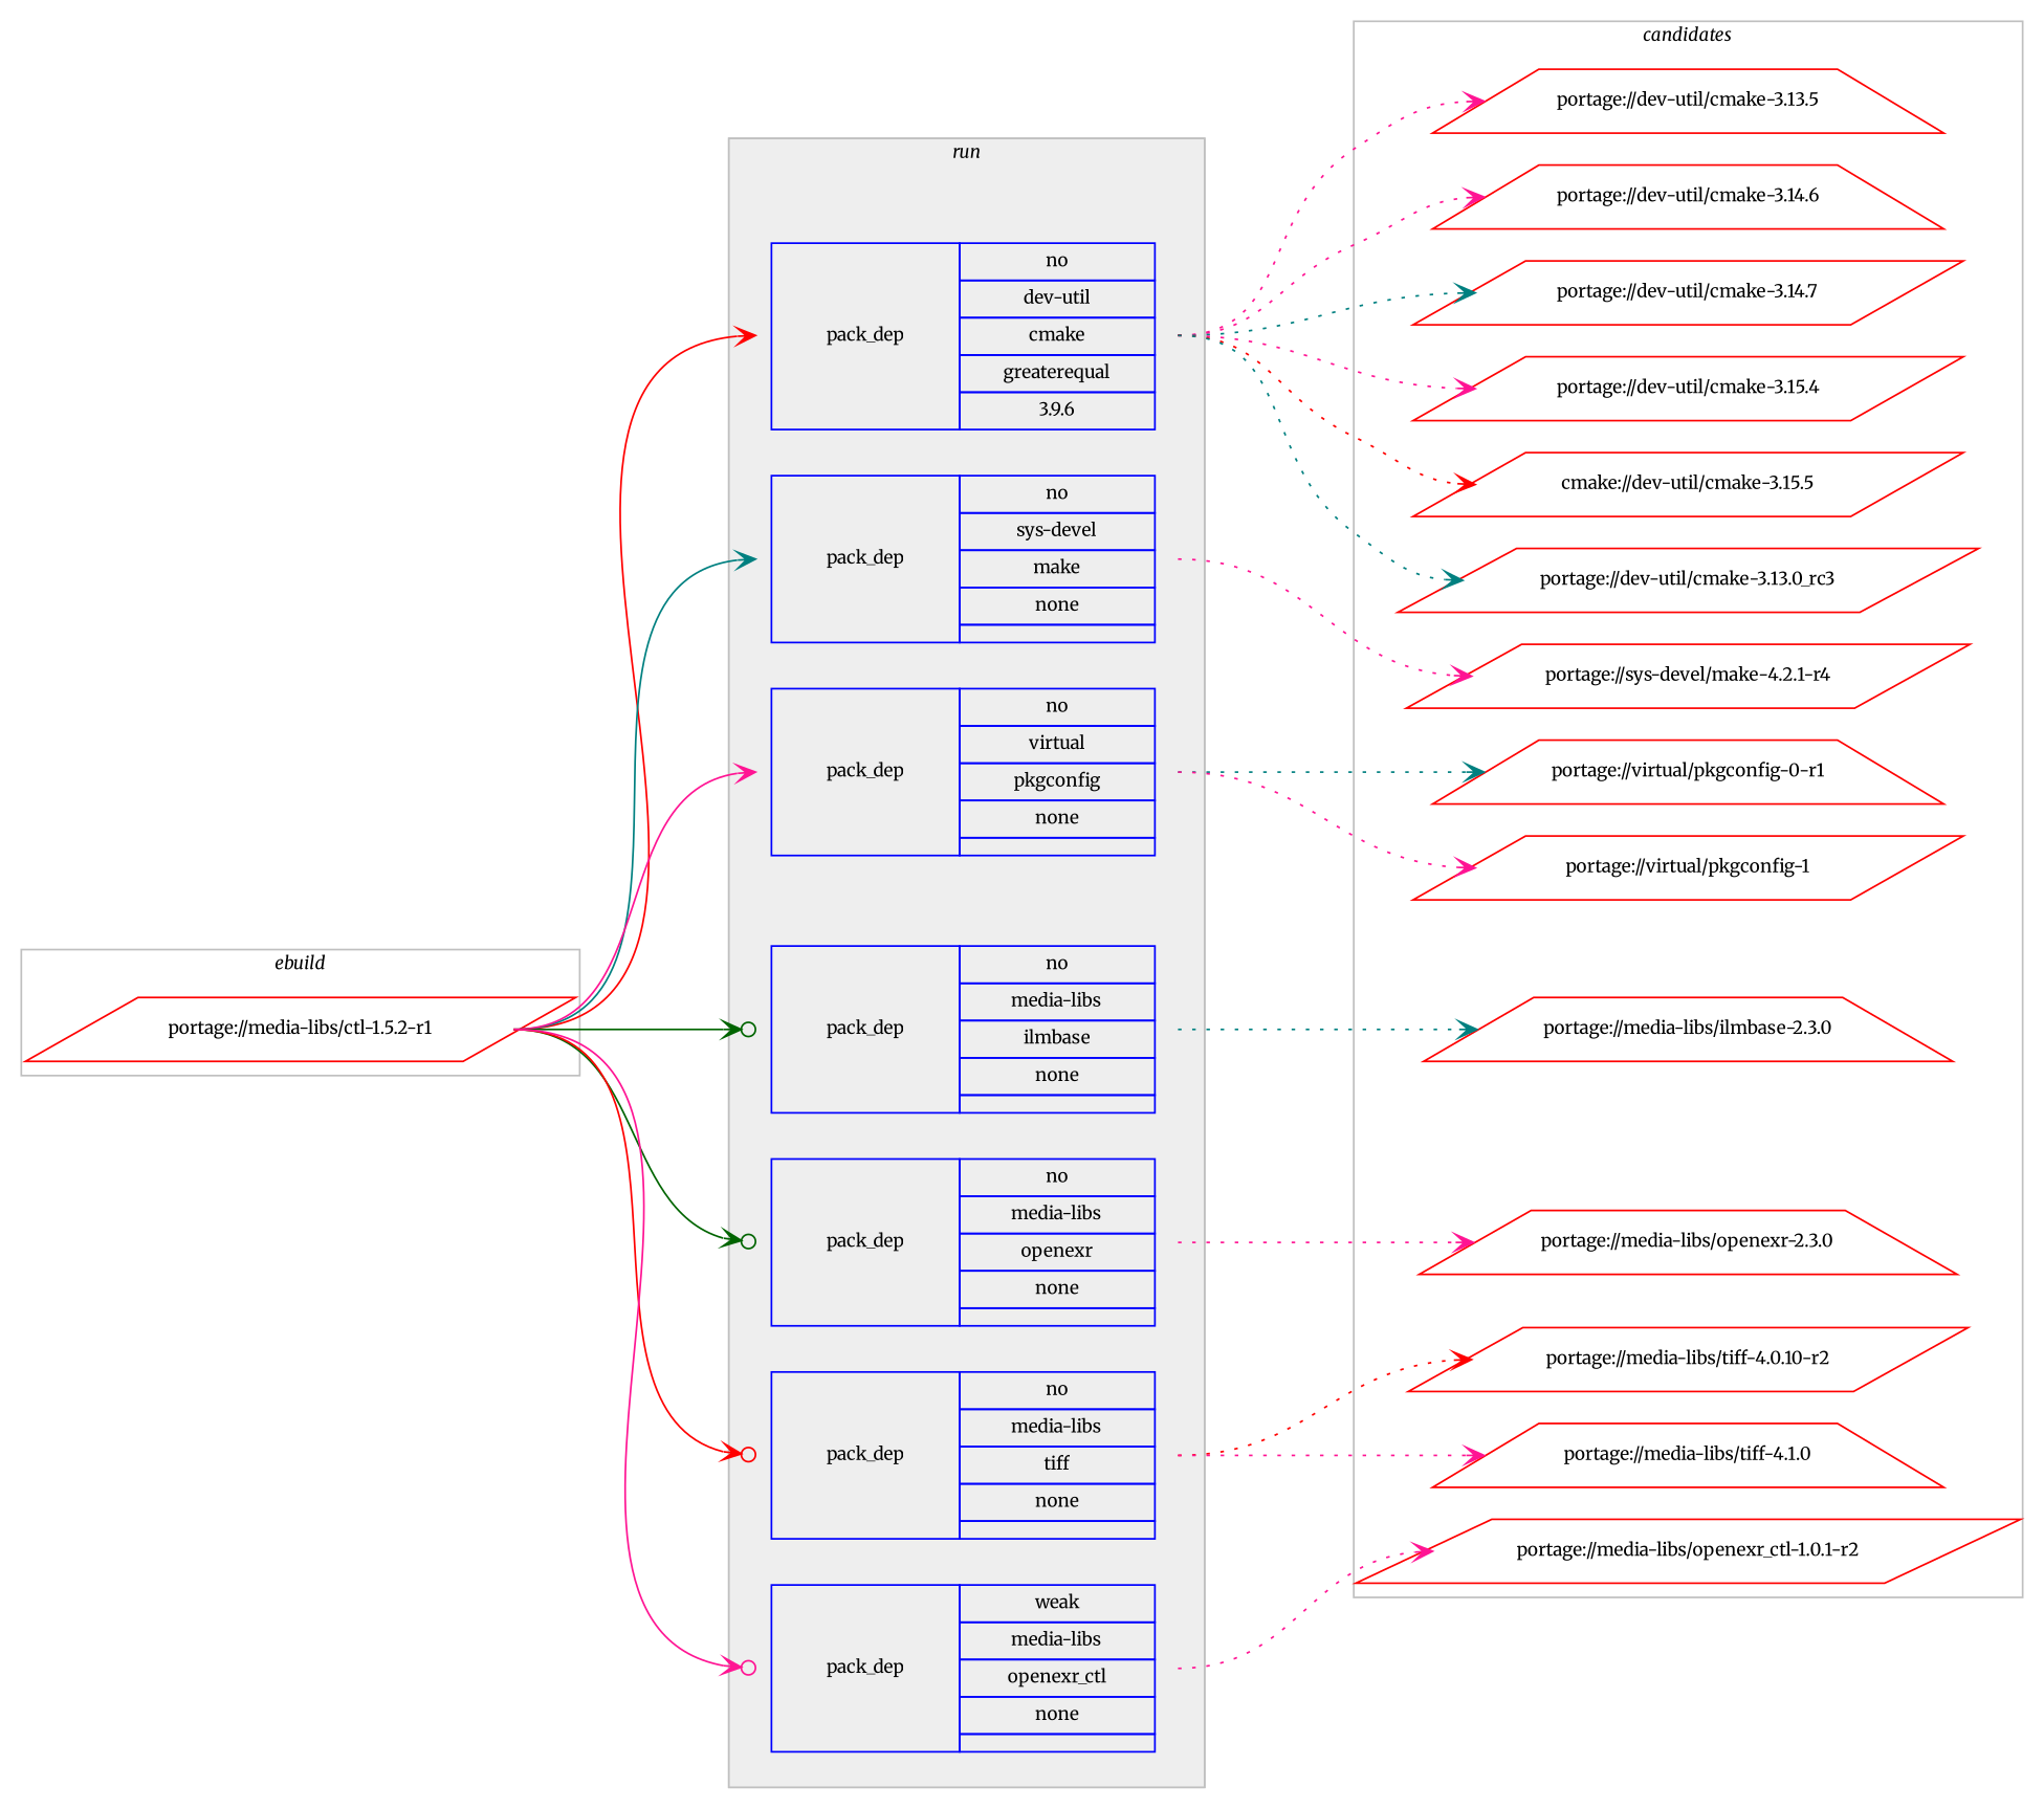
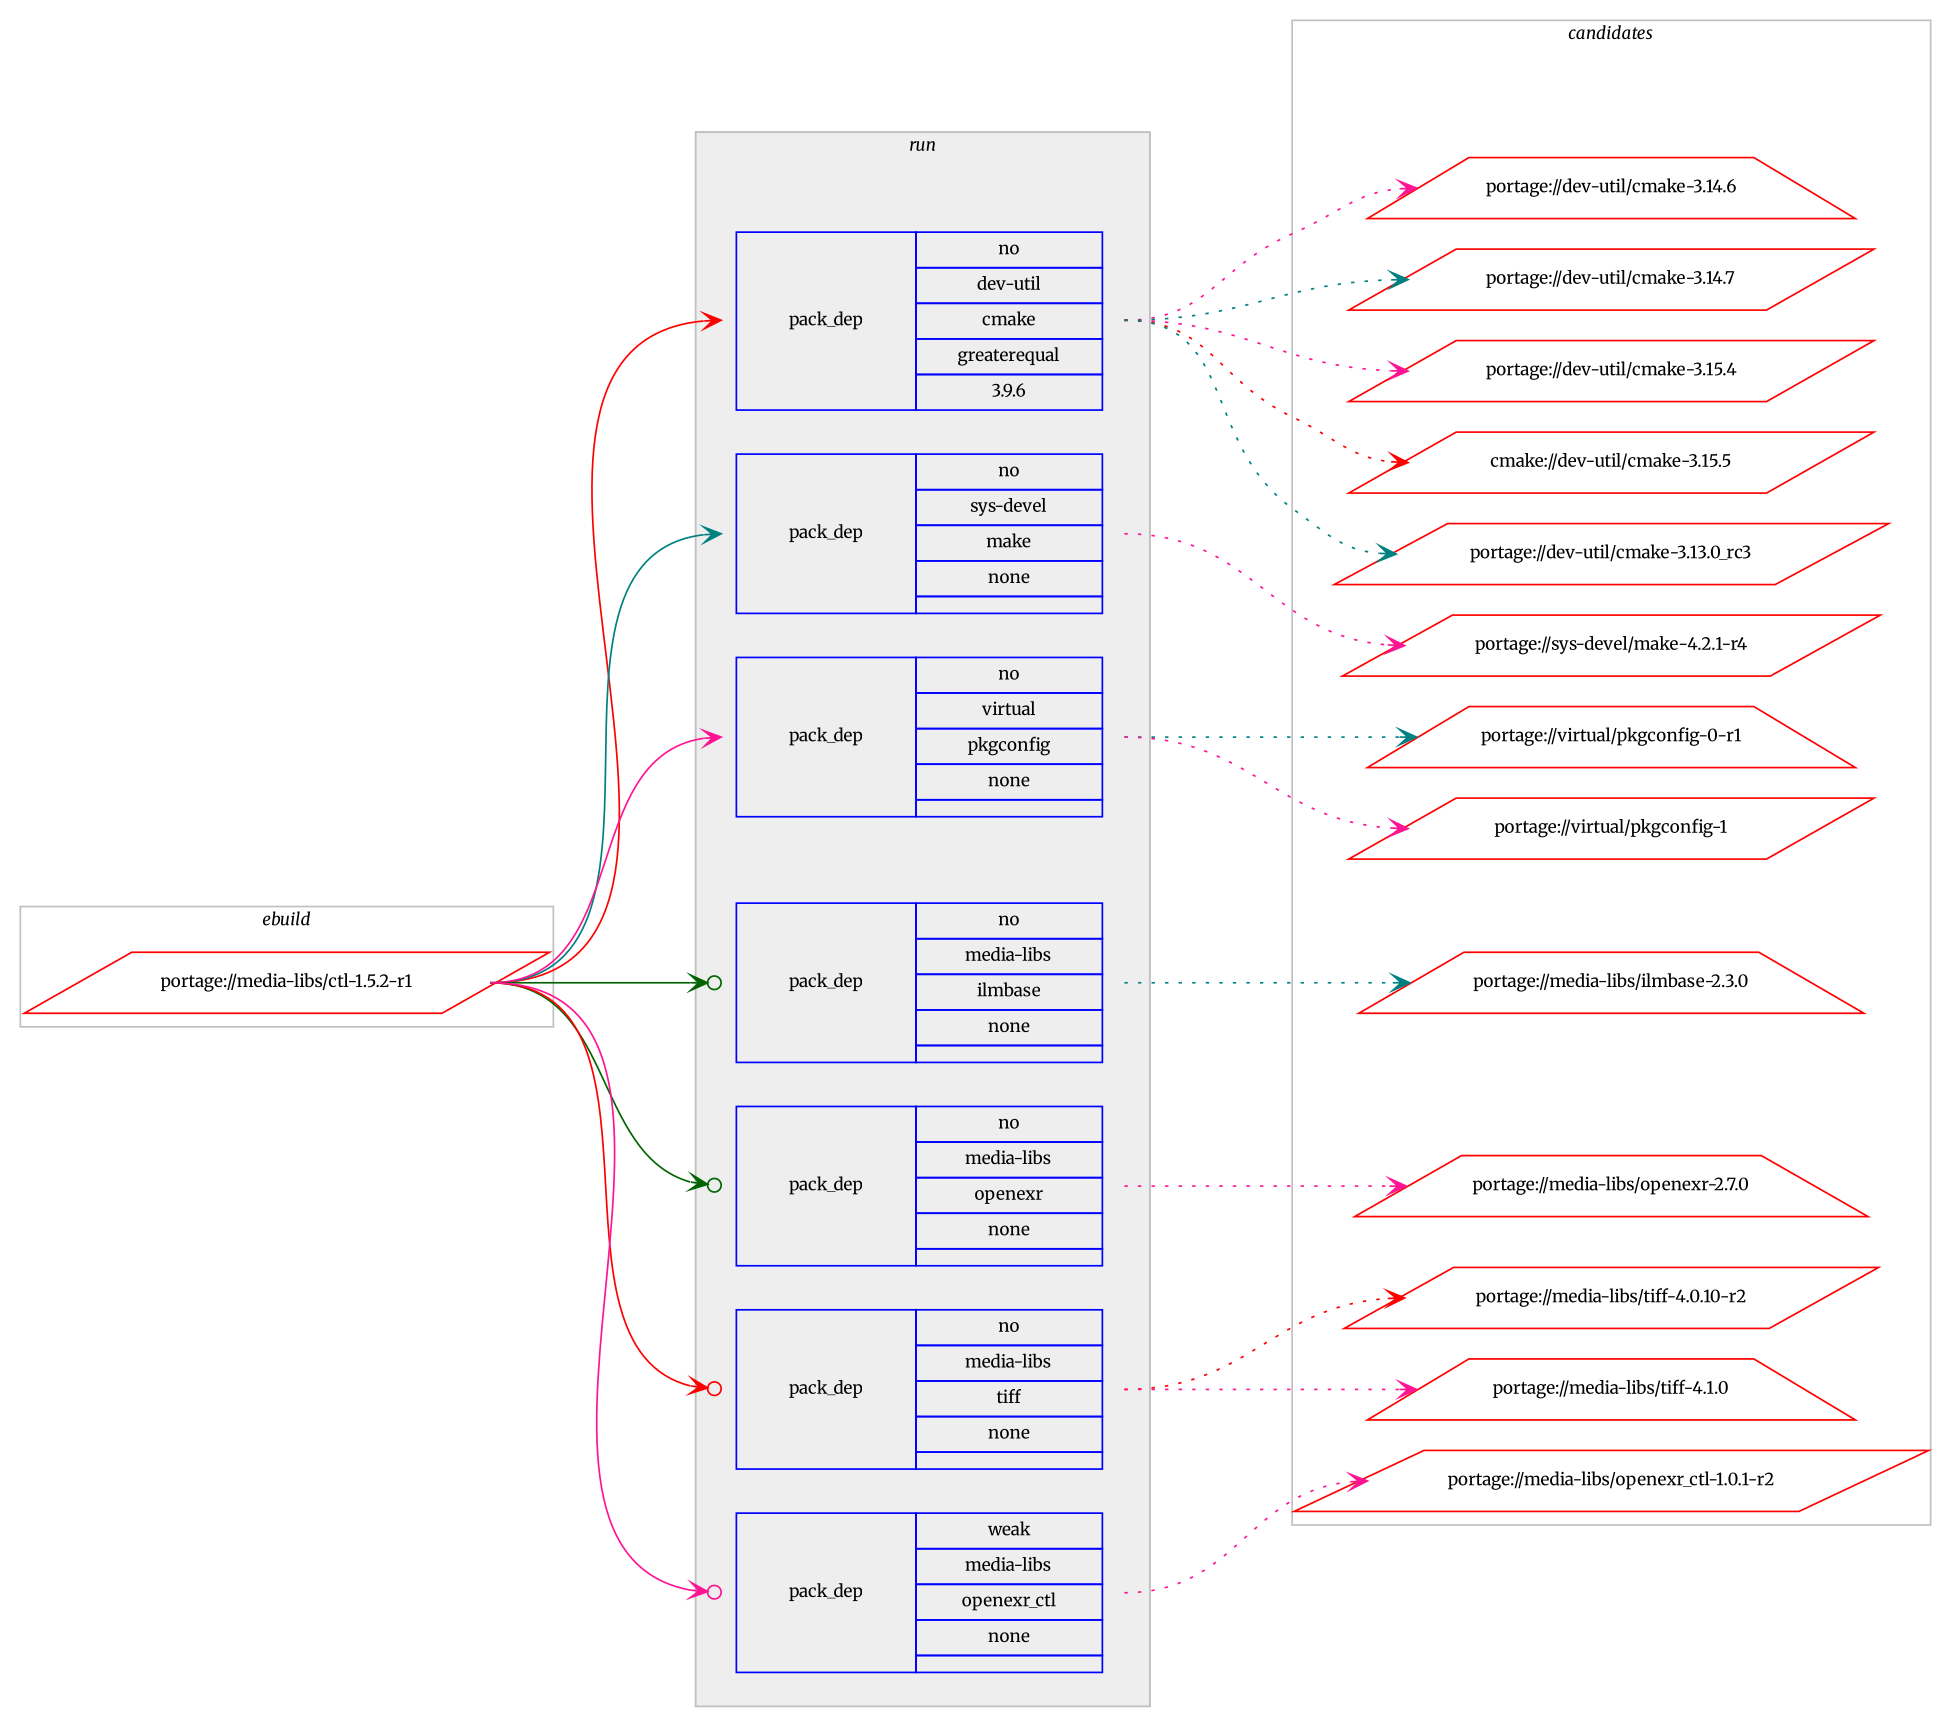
  digraph {
    compound=true
    concentrate=true
    fontname=Merriweather
    fontsize=10
    newrank=true
    rankdir=LR
    ranksep=1.5
    node [color=red fontname=Merriweather fontsize=10 shape=parallelogram]
    edge [arrowhead=vee color=deeppink fontname=Merriweather headport=w style=dotted tailport=e weight=100]
    n1 [label="portage://media-libs/ctl-1.5.2-r1" width=4]
    n2 [color=blue label=<<TABLE BORDER="0" CELLBORDER="1" CELLSPACING="0" CELLPADDING="4" WIDTH="220"><TR><TD ROWSPAN="6" CELLPADDING="30">pack_dep</TD></TR><TR><TD WIDTH="110">no</TD></TR><TR><TD>dev-util</TD></TR><TR><TD>cmake</TD></TR><TR><TD>greaterequal</TD></TR><TR><TD>3.9.6</TD></TR></TABLE>> shape=none]
    n3 [color=blue label=<<TABLE BORDER="0" CELLBORDER="1" CELLSPACING="0" CELLPADDING="4" WIDTH="220"><TR><TD ROWSPAN="6" CELLPADDING="30">pack_dep</TD></TR><TR><TD WIDTH="110">no</TD></TR><TR><TD>sys-devel</TD></TR><TR><TD>make</TD></TR><TR><TD>none</TD></TR><TR><TD></TD></TR></TABLE>> shape=none]
    n4 [color=blue label=<<TABLE BORDER="0" CELLBORDER="1" CELLSPACING="0" CELLPADDING="4" WIDTH="220"><TR><TD ROWSPAN="6" CELLPADDING="30">pack_dep</TD></TR><TR><TD WIDTH="110">no</TD></TR><TR><TD>virtual</TD></TR><TR><TD>pkgconfig</TD></TR><TR><TD>none</TD></TR><TR><TD></TD></TR></TABLE>> shape=none]
    n5 [color=blue label=<<TABLE BORDER="0" CELLBORDER="1" CELLSPACING="0" CELLPADDING="4" WIDTH="220"><TR><TD ROWSPAN="6" CELLPADDING="30">pack_dep</TD></TR><TR><TD WIDTH="110">no</TD></TR><TR><TD>media-libs</TD></TR><TR><TD>ilmbase</TD></TR><TR><TD>none</TD></TR><TR><TD></TD></TR></TABLE>> shape=none]
    n6 [color=blue label=<<TABLE BORDER="0" CELLBORDER="1" CELLSPACING="0" CELLPADDING="4" WIDTH="220"><TR><TD ROWSPAN="6" CELLPADDING="30">pack_dep</TD></TR><TR><TD WIDTH="110">no</TD></TR><TR><TD>media-libs</TD></TR><TR><TD>openexr</TD></TR><TR><TD>none</TD></TR><TR><TD></TD></TR></TABLE>> shape=none]
    n7 [color=blue label=<<TABLE BORDER="0" CELLBORDER="1" CELLSPACING="0" CELLPADDING="4" WIDTH="220"><TR><TD ROWSPAN="6" CELLPADDING="30">pack_dep</TD></TR><TR><TD WIDTH="110">no</TD></TR><TR><TD>media-libs</TD></TR><TR><TD>tiff</TD></TR><TR><TD>none</TD></TR><TR><TD></TD></TR></TABLE>> shape=none]
    n8 [color=blue label=<<TABLE BORDER="0" CELLBORDER="1" CELLSPACING="0" CELLPADDING="4" WIDTH="220"><TR><TD ROWSPAN="6" CELLPADDING="30">pack_dep</TD></TR><TR><TD WIDTH="110">weak</TD></TR><TR><TD>media-libs</TD></TR><TR><TD>openexr_ctl</TD></TR><TR><TD>none</TD></TR><TR><TD></TD></TR></TABLE>> shape=none]
-   n9 [label="portage://dev-util/cmake-3.13.5" shape=trapezium width=4]
    n10 [label="portage://dev-util/cmake-3.14.6" shape=trapezium width=4]
    n11 [label="portage://dev-util/cmake-3.14.7" width=4]
    n12 [label="portage://dev-util/cmake-3.15.4" width=4]
    n13 [label="cmake://dev-util/cmake-3.15.5" width=4]
    n14 [label="portage://dev-util/cmake-3.13.0_rc3" width=4]
    n15 [label="portage://sys-devel/make-4.2.1-r4" width=4]
    n16 [label="portage://virtual/pkgconfig-0-r1" shape=trapezium width=4]
    n17 [label="portage://virtual/pkgconfig-1" width=4]
    n18 [label="portage://media-libs/ilmbase-2.3.0" shape=trapezium width=4]
-   n19 [label="portage://media-libs/openexr-2.3.0" shape=trapezium width=4]
+   n19 [label="portage://media-libs/openexr-2.7.0" shape=trapezium width=4]
    n20 [label="portage://media-libs/tiff-4.0.10-r2" width=4]
    n21 [label="portage://media-libs/tiff-4.1.0" shape=trapezium width=4]
    n22 [label="portage://media-libs/openexr_ctl-1.0.1-r2" width=4]
    subgraph cluster_1 {
      color=gray
      label=<<i>ebuild</i>>
      rank=same
      n1
    }
    subgraph cluster_2 {
      color=gray
      label=<<i>dependencies</i>>
      subgraph cluster_3 {
        color=gray
        fillcolor="#eeeeee"
        label=<<i>compile</i>>
        style=filled
        subgraph sub_4 {
          color=gray
          fillcolor="#eeeeee"
          label=<<i>compile</i>>
          style=filled
          n2
        }
        subgraph sub_5 {
          color=gray
          fillcolor="#eeeeee"
          label=<<i>compile</i>>
          style=filled
          n3
        }
        subgraph sub_6 {
          color=gray
          fillcolor="#eeeeee"
          label=<<i>compile</i>>
          style=filled
          n4
        }
      }
      subgraph cluster_7 {
        color=gray
        fillcolor="#eeeeee"
        label=<<i>compile and run</i>>
        style=filled
        subgraph sub_8 {
          color=gray
          fillcolor="#eeeeee"
          label=<<i>compile and run</i>>
          style=filled
          n5
        }
        subgraph sub_9 {
          color=gray
          fillcolor="#eeeeee"
          label=<<i>compile and run</i>>
          style=filled
          n6
        }
        subgraph sub_10 {
          color=gray
          fillcolor="#eeeeee"
          label=<<i>compile and run</i>>
          style=filled
          n7
        }
        subgraph sub_11 {
          color=gray
          fillcolor="#eeeeee"
          label=<<i>compile and run</i>>
          style=filled
          n8
        }
      }
      subgraph cluster_12 {
        color=gray
        fillcolor="#eeeeee"
        label=<<i>run</i>>
        style=filled
      }
    }
    subgraph cluster_13 {
      color=gray
      label=<<i>candidates</i>>
      rank=same
      subgraph sub_14 {
        color=black
        label=<<i>candidates</i>>
        nodesep=1
        rank=same
-       n9
        n10
        n11
        n12
        n13
        n14
      }
      subgraph sub_15 {
        color=black
        label=<<i>candidates</i>>
        nodesep=1
        rank=same
        n15
      }
      subgraph sub_16 {
        color=black
        label=<<i>candidates</i>>
        nodesep=1
        rank=same
        n16
        n17
      }
      subgraph sub_17 {
        color=black
        label=<<i>candidates</i>>
        nodesep=1
        rank=same
        n18
      }
      subgraph sub_18 {
        color=black
        label=<<i>candidates</i>>
        nodesep=1
        rank=same
        n19
      }
      subgraph sub_19 {
        color=black
        label=<<i>candidates</i>>
        nodesep=1
        rank=same
        n20
        n21
      }
      subgraph sub_20 {
        color=black
        label=<<i>candidates</i>>
        nodesep=1
        rank=same
        n22
      }
    }
    n1 -> n2 [color=red style=solid weight=20]
    n1 -> n3 [color=teal style=solid weight=20]
    n1 -> n4 [style=solid weight=20]
    n1 -> n5 [arrowhead=odotvee color=darkgreen style=solid weight=20]
    n1 -> n6 [arrowhead=odotvee color=darkgreen style=solid weight=20]
    n1 -> n7 [arrowhead=odotvee color=red style=solid weight=20]
    n1 -> n8 [arrowhead=odotvee style=solid weight=20]
-   n2 -> n9
    n2 -> n10
    n2 -> n11 [color=teal]
    n2 -> n12
    n2 -> n13 [color=red]
    n2 -> n14 [color=teal]
    n3 -> n15
    n4 -> n16 [color=teal]
    n4 -> n17
    n5 -> n18 [color=teal]
    n6 -> n19
    n7 -> n20 [color=red]
    n7 -> n21
    n8 -> n22
  }
